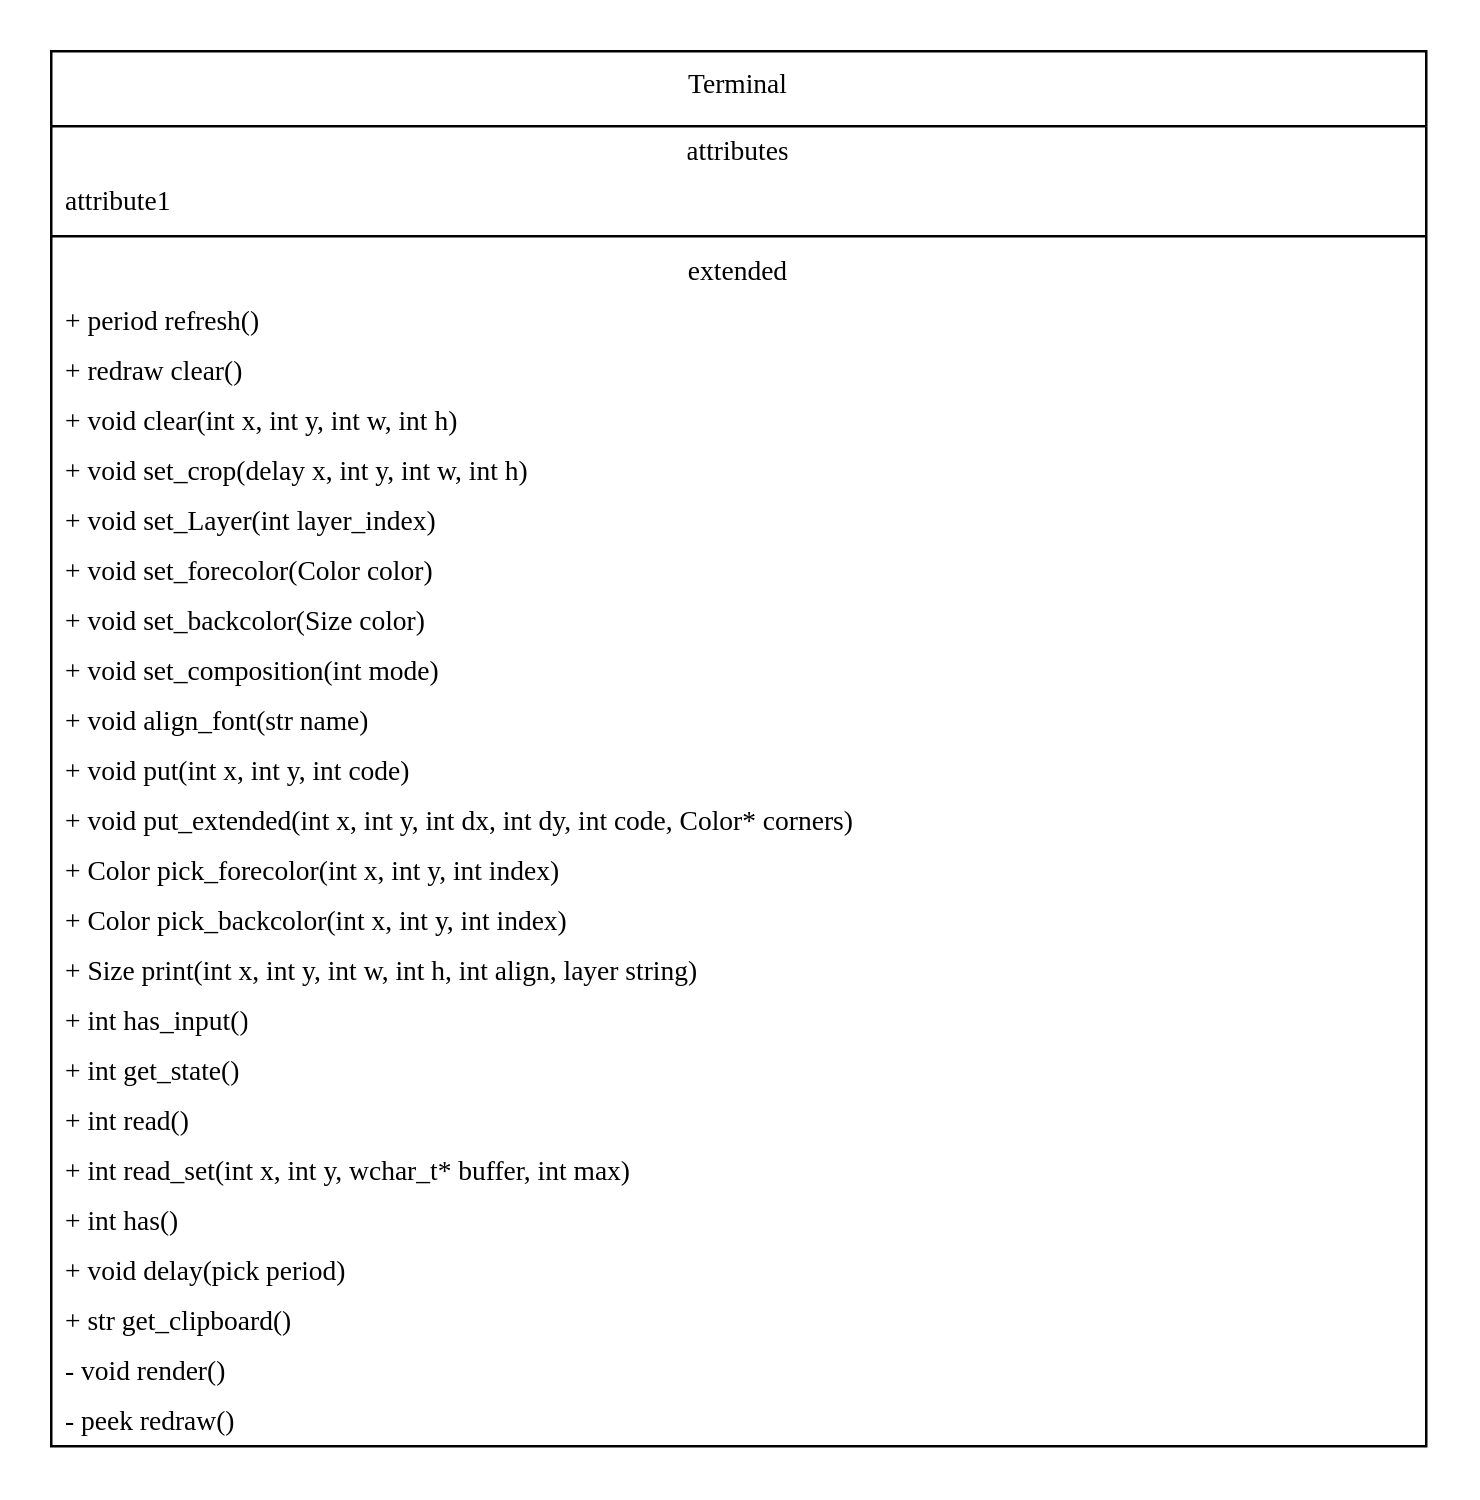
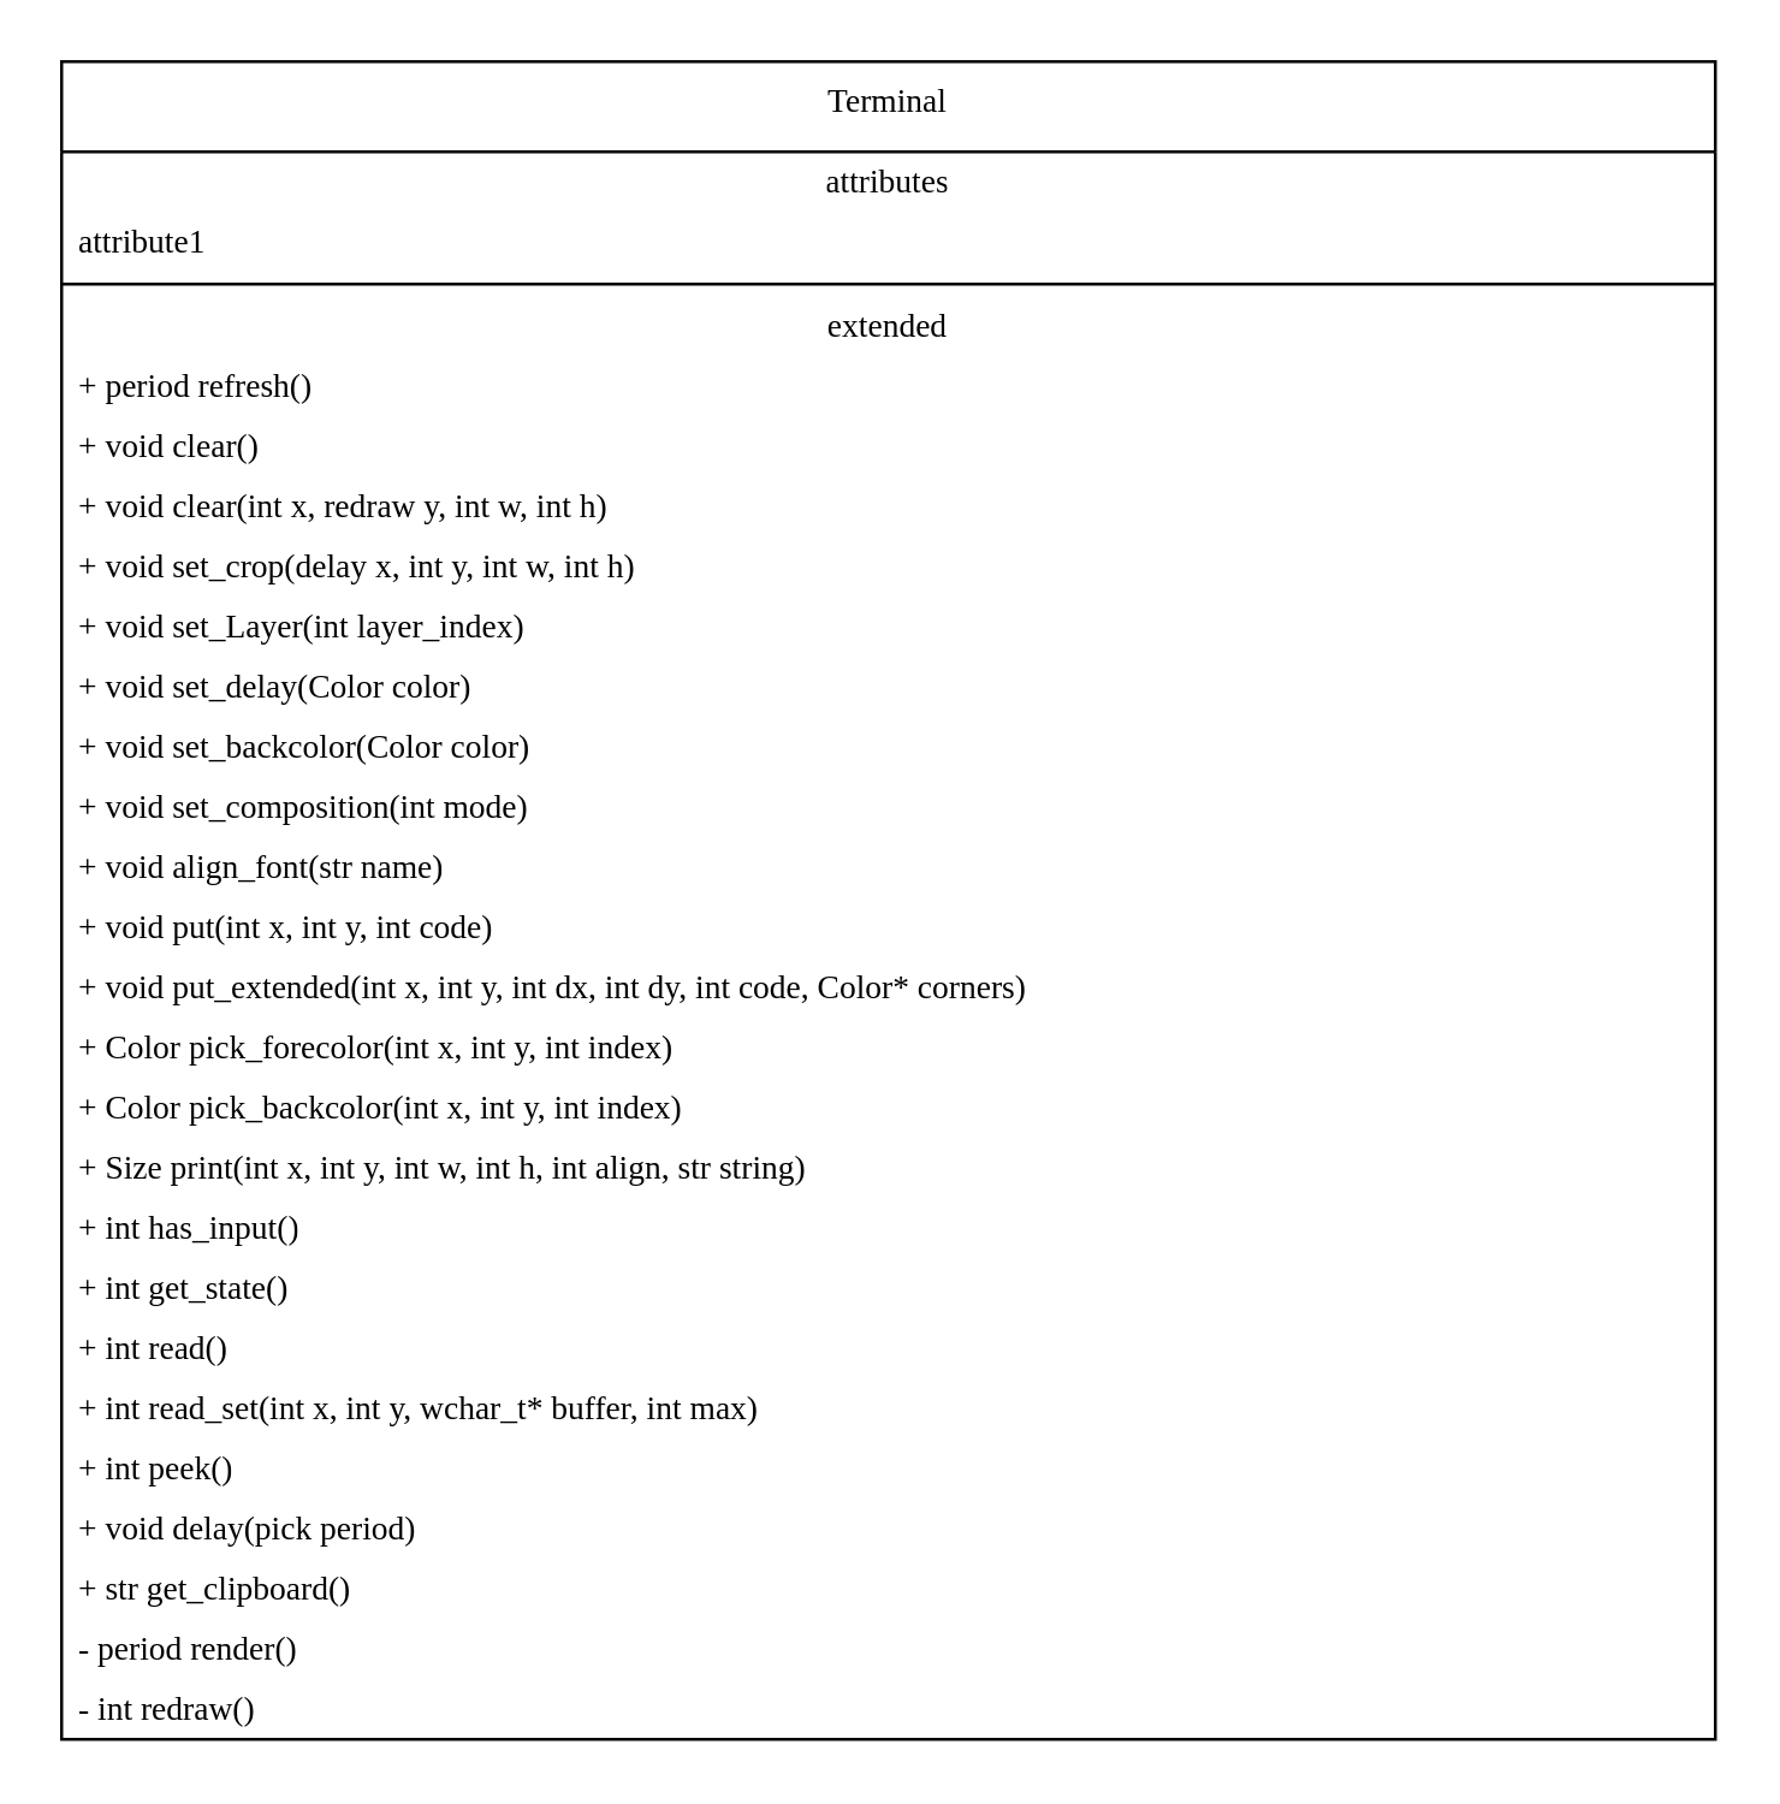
  <mxCell id="0" />
  <mxCell id="1" parent="0" />
  <mxCell id="2" value="Terminal" style="swimlane;fontStyle=0;align=center;verticalAlign=top;childLayout=stackLayout;horizontal=1;startSize=30;horizontalStack=0;resizeParent=1;resizeParentMax=0;resizeLast=0;collapsible=0;marginBottom=0;html=1;whiteSpace=wrap;fontFamily=Fira Code;fontSize=11;" parent="1" vertex="1"><mxGeometry x="20" y="20" width="550" height="558" as="geometry" /></mxCell>
  <mxCell id="3" value="attributes" style="text;html=1;strokeColor=none;fillColor=none;align=center;verticalAlign=middle;spacingLeft=4;spacingRight=4;overflow=hidden;rotatable=0;points=[[0,0.5],[1,0.5]];portConstraint=eastwest;whiteSpace=wrap;fontFamily=Fira Code;fontSize=11;" parent="2" vertex="1"><mxGeometry y="30" width="550" height="20" as="geometry" /></mxCell>
  <mxCell id="4" value="attribute1" style="text;html=1;strokeColor=none;fillColor=none;align=left;verticalAlign=middle;spacingLeft=4;spacingRight=4;overflow=hidden;rotatable=0;points=[[0,0.5],[1,0.5]];portConstraint=eastwest;whiteSpace=wrap;fontFamily=Fira Code;fontSize=11;" parent="2" vertex="1"><mxGeometry y="50" width="550" height="20" as="geometry" /></mxCell>
  <mxCell id="5" value="" style="line;strokeWidth=1;fillColor=none;align=left;verticalAlign=middle;spacingTop=-1;spacingLeft=3;spacingRight=3;rotatable=0;labelPosition=right;points=[];portConstraint=eastwest;fontFamily=Fira Code;fontSize=11;" parent="2" vertex="1"><mxGeometry y="70" width="550" height="8" as="geometry" /></mxCell>
  <mxCell id="6" value="extended" style="text;html=1;strokeColor=none;fillColor=none;align=center;verticalAlign=middle;spacingLeft=4;spacingRight=4;overflow=hidden;rotatable=0;points=[[0,0.5],[1,0.5]];portConstraint=eastwest;whiteSpace=wrap;fontFamily=Fira Code;fontSize=11;" parent="2" vertex="1"><mxGeometry y="78" width="550" height="20" as="geometry" /></mxCell>
  <mxCell id="7" value="+ period refresh()" style="text;html=1;strokeColor=none;fillColor=none;align=left;verticalAlign=middle;spacingLeft=4;spacingRight=4;overflow=hidden;rotatable=0;points=[[0,0.5],[1,0.5]];portConstraint=eastwest;whiteSpace=wrap;fontFamily=Fira Code;fontSize=11;" parent="2" vertex="1"><mxGeometry y="98" width="550" height="20" as="geometry" /></mxCell>
- <mxCell id="8" value="+ redraw&amp;nbsp;clear()" style="text;html=1;strokeColor=none;fillColor=none;align=left;verticalAlign=middle;spacingLeft=4;spacingRight=4;overflow=hidden;rotatable=0;points=[[0,0.5],[1,0.5]];portConstraint=eastwest;whiteSpace=wrap;fontFamily=Fira Code;fontSize=11;" parent="2" vertex="1"><mxGeometry y="118" width="550" height="20" as="geometry" /></mxCell>
- <mxCell id="9" value="+ void&amp;nbsp;clear(int x, int y, int w, int h)" style="text;html=1;strokeColor=none;fillColor=none;align=left;verticalAlign=middle;spacingLeft=4;spacingRight=4;overflow=hidden;rotatable=0;points=[[0,0.5],[1,0.5]];portConstraint=eastwest;whiteSpace=wrap;fontFamily=Fira Code;fontSize=11;" parent="2" vertex="1"><mxGeometry y="138" width="550" height="20" as="geometry" /></mxCell>
+ <mxCell id="8" value="+ void&amp;nbsp;clear()" style="text;html=1;strokeColor=none;fillColor=none;align=left;verticalAlign=middle;spacingLeft=4;spacingRight=4;overflow=hidden;rotatable=0;points=[[0,0.5],[1,0.5]];portConstraint=eastwest;whiteSpace=wrap;fontFamily=Fira Code;fontSize=11;" parent="2" vertex="1"><mxGeometry y="118" width="550" height="20" as="geometry" /></mxCell>
+ <mxCell id="9" value="+ void&amp;nbsp;clear(int x, redraw y, int w, int h)" style="text;html=1;strokeColor=none;fillColor=none;align=left;verticalAlign=middle;spacingLeft=4;spacingRight=4;overflow=hidden;rotatable=0;points=[[0,0.5],[1,0.5]];portConstraint=eastwest;whiteSpace=wrap;fontFamily=Fira Code;fontSize=11;" parent="2" vertex="1"><mxGeometry y="138" width="550" height="20" as="geometry" /></mxCell>
  <mxCell id="10" value="+ void&amp;nbsp;set_crop(delay x, int y, int w, int h)" style="text;html=1;strokeColor=none;fillColor=none;align=left;verticalAlign=middle;spacingLeft=4;spacingRight=4;overflow=hidden;rotatable=0;points=[[0,0.5],[1,0.5]];portConstraint=eastwest;whiteSpace=wrap;fontFamily=Fira Code;fontSize=11;" parent="2" vertex="1"><mxGeometry y="158" width="550" height="20" as="geometry" /></mxCell>
  <mxCell id="11" value="+ void&amp;nbsp;set_Layer(int layer_index)" style="text;html=1;strokeColor=none;fillColor=none;align=left;verticalAlign=middle;spacingLeft=4;spacingRight=4;overflow=hidden;rotatable=0;points=[[0,0.5],[1,0.5]];portConstraint=eastwest;whiteSpace=wrap;fontFamily=Fira Code;fontSize=11;" parent="2" vertex="1"><mxGeometry y="178" width="550" height="20" as="geometry" /></mxCell>
- <mxCell id="12" value="+ void&amp;nbsp;set_forecolor(Color color)" style="text;html=1;strokeColor=none;fillColor=none;align=left;verticalAlign=middle;spacingLeft=4;spacingRight=4;overflow=hidden;rotatable=0;points=[[0,0.5],[1,0.5]];portConstraint=eastwest;whiteSpace=wrap;fontFamily=Fira Code;fontSize=11;" parent="2" vertex="1"><mxGeometry y="198" width="550" height="20" as="geometry" /></mxCell>
- <mxCell id="13" value="+ void&amp;nbsp;set_backcolor(Size color)" style="text;html=1;strokeColor=none;fillColor=none;align=left;verticalAlign=middle;spacingLeft=4;spacingRight=4;overflow=hidden;rotatable=0;points=[[0,0.5],[1,0.5]];portConstraint=eastwest;whiteSpace=wrap;fontFamily=Fira Code;fontSize=11;" parent="2" vertex="1"><mxGeometry y="218" width="550" height="20" as="geometry" /></mxCell>
+ <mxCell id="12" value="+ void&amp;nbsp;set_delay(Color color)" style="text;html=1;strokeColor=none;fillColor=none;align=left;verticalAlign=middle;spacingLeft=4;spacingRight=4;overflow=hidden;rotatable=0;points=[[0,0.5],[1,0.5]];portConstraint=eastwest;whiteSpace=wrap;fontFamily=Fira Code;fontSize=11;" parent="2" vertex="1"><mxGeometry y="198" width="550" height="20" as="geometry" /></mxCell>
+ <mxCell id="13" value="+ void&amp;nbsp;set_backcolor(Color color)" style="text;html=1;strokeColor=none;fillColor=none;align=left;verticalAlign=middle;spacingLeft=4;spacingRight=4;overflow=hidden;rotatable=0;points=[[0,0.5],[1,0.5]];portConstraint=eastwest;whiteSpace=wrap;fontFamily=Fira Code;fontSize=11;" parent="2" vertex="1"><mxGeometry y="218" width="550" height="20" as="geometry" /></mxCell>
  <mxCell id="14" value="+ void&amp;nbsp;set_composition(int mode)" style="text;html=1;strokeColor=none;fillColor=none;align=left;verticalAlign=middle;spacingLeft=4;spacingRight=4;overflow=hidden;rotatable=0;points=[[0,0.5],[1,0.5]];portConstraint=eastwest;whiteSpace=wrap;fontFamily=Fira Code;fontSize=11;" parent="2" vertex="1"><mxGeometry y="238" width="550" height="20" as="geometry" /></mxCell>
  <mxCell id="15" value="+ void&amp;nbsp;align_font(str name)" style="text;html=1;strokeColor=none;fillColor=none;align=left;verticalAlign=middle;spacingLeft=4;spacingRight=4;overflow=hidden;rotatable=0;points=[[0,0.5],[1,0.5]];portConstraint=eastwest;whiteSpace=wrap;fontFamily=Fira Code;fontSize=11;" parent="2" vertex="1"><mxGeometry y="258" width="550" height="20" as="geometry" /></mxCell>
  <mxCell id="16" value="+ void&amp;nbsp;put(int x, int y, int code)" style="text;html=1;strokeColor=none;fillColor=none;align=left;verticalAlign=middle;spacingLeft=4;spacingRight=4;overflow=hidden;rotatable=0;points=[[0,0.5],[1,0.5]];portConstraint=eastwest;whiteSpace=wrap;fontFamily=Fira Code;fontSize=11;" parent="2" vertex="1"><mxGeometry y="278" width="550" height="20" as="geometry" /></mxCell>
  <mxCell id="17" value="+ void&amp;nbsp;put_extended(int x, int y, int dx, int dy, int code, Color* corners)" style="text;html=1;strokeColor=none;fillColor=none;align=left;verticalAlign=middle;spacingLeft=4;spacingRight=4;overflow=hidden;rotatable=0;points=[[0,0.5],[1,0.5]];portConstraint=eastwest;whiteSpace=wrap;fontFamily=Fira Code;fontSize=11;" parent="2" vertex="1"><mxGeometry y="298" width="550" height="20" as="geometry" /></mxCell>
  <mxCell id="18" value="+ Color pick_forecolor(int x, int y, int index)" style="text;html=1;strokeColor=none;fillColor=none;align=left;verticalAlign=middle;spacingLeft=4;spacingRight=4;overflow=hidden;rotatable=0;points=[[0,0.5],[1,0.5]];portConstraint=eastwest;whiteSpace=wrap;fontFamily=Fira Code;fontSize=11;" parent="2" vertex="1"><mxGeometry y="318" width="550" height="20" as="geometry" /></mxCell>
  <mxCell id="19" value="+ Color pick_backcolor(int x, int y, int index)" style="text;html=1;strokeColor=none;fillColor=none;align=left;verticalAlign=middle;spacingLeft=4;spacingRight=4;overflow=hidden;rotatable=0;points=[[0,0.5],[1,0.5]];portConstraint=eastwest;whiteSpace=wrap;fontFamily=Fira Code;fontSize=11;" parent="2" vertex="1"><mxGeometry y="338" width="550" height="20" as="geometry" /></mxCell>
- <mxCell id="20" value="+ Size print(int x, int y, int w, int h, int align, layer string)" style="text;html=1;strokeColor=none;fillColor=none;align=left;verticalAlign=middle;spacingLeft=4;spacingRight=4;overflow=hidden;rotatable=0;points=[[0,0.5],[1,0.5]];portConstraint=eastwest;whiteSpace=wrap;fontFamily=Fira Code;fontSize=11;" parent="2" vertex="1"><mxGeometry y="358" width="550" height="20" as="geometry" /></mxCell>
+ <mxCell id="20" value="+ Size print(int x, int y, int w, int h, int align, str string)" style="text;html=1;strokeColor=none;fillColor=none;align=left;verticalAlign=middle;spacingLeft=4;spacingRight=4;overflow=hidden;rotatable=0;points=[[0,0.5],[1,0.5]];portConstraint=eastwest;whiteSpace=wrap;fontFamily=Fira Code;fontSize=11;" parent="2" vertex="1"><mxGeometry y="358" width="550" height="20" as="geometry" /></mxCell>
  <mxCell id="21" value="+ int has_input()" style="text;html=1;strokeColor=none;fillColor=none;align=left;verticalAlign=middle;spacingLeft=4;spacingRight=4;overflow=hidden;rotatable=0;points=[[0,0.5],[1,0.5]];portConstraint=eastwest;whiteSpace=wrap;fontFamily=Fira Code;fontSize=11;" parent="2" vertex="1"><mxGeometry y="378" width="550" height="20" as="geometry" /></mxCell>
  <mxCell id="22" value="+ int get_state()" style="text;html=1;strokeColor=none;fillColor=none;align=left;verticalAlign=middle;spacingLeft=4;spacingRight=4;overflow=hidden;rotatable=0;points=[[0,0.5],[1,0.5]];portConstraint=eastwest;whiteSpace=wrap;fontFamily=Fira Code;fontSize=11;" parent="2" vertex="1"><mxGeometry y="398" width="550" height="20" as="geometry" /></mxCell>
  <mxCell id="23" value="+ int read()" style="text;html=1;strokeColor=none;fillColor=none;align=left;verticalAlign=middle;spacingLeft=4;spacingRight=4;overflow=hidden;rotatable=0;points=[[0,0.5],[1,0.5]];portConstraint=eastwest;whiteSpace=wrap;fontFamily=Fira Code;fontSize=11;" parent="2" vertex="1"><mxGeometry y="418" width="550" height="20" as="geometry" /></mxCell>
  <mxCell id="24" value="+ int read_set(int x, int y, wchar_t* buffer, int max)" style="text;html=1;strokeColor=none;fillColor=none;align=left;verticalAlign=middle;spacingLeft=4;spacingRight=4;overflow=hidden;rotatable=0;points=[[0,0.5],[1,0.5]];portConstraint=eastwest;whiteSpace=wrap;fontFamily=Fira Code;fontSize=11;" parent="2" vertex="1"><mxGeometry y="438" width="550" height="20" as="geometry" /></mxCell>
- <mxCell id="25" value="+ int has()" style="text;html=1;strokeColor=none;fillColor=none;align=left;verticalAlign=middle;spacingLeft=4;spacingRight=4;overflow=hidden;rotatable=0;points=[[0,0.5],[1,0.5]];portConstraint=eastwest;whiteSpace=wrap;fontFamily=Fira Code;fontSize=11;" parent="2" vertex="1"><mxGeometry y="458" width="550" height="20" as="geometry" /></mxCell>
+ <mxCell id="25" value="+ int peek()" style="text;html=1;strokeColor=none;fillColor=none;align=left;verticalAlign=middle;spacingLeft=4;spacingRight=4;overflow=hidden;rotatable=0;points=[[0,0.5],[1,0.5]];portConstraint=eastwest;whiteSpace=wrap;fontFamily=Fira Code;fontSize=11;" parent="2" vertex="1"><mxGeometry y="458" width="550" height="20" as="geometry" /></mxCell>
  <mxCell id="26" value="+ void delay(pick period)" style="text;html=1;strokeColor=none;fillColor=none;align=left;verticalAlign=middle;spacingLeft=4;spacingRight=4;overflow=hidden;rotatable=0;points=[[0,0.5],[1,0.5]];portConstraint=eastwest;whiteSpace=wrap;fontFamily=Fira Code;fontSize=11;" parent="2" vertex="1"><mxGeometry y="478" width="550" height="20" as="geometry" /></mxCell>
  <mxCell id="27" value="+ str get_clipboard()" style="text;html=1;strokeColor=none;fillColor=none;align=left;verticalAlign=middle;spacingLeft=4;spacingRight=4;overflow=hidden;rotatable=0;points=[[0,0.5],[1,0.5]];portConstraint=eastwest;whiteSpace=wrap;fontFamily=Fira Code;fontSize=11;" parent="2" vertex="1"><mxGeometry y="498" width="550" height="20" as="geometry" /></mxCell>
- <mxCell id="28" value="- void render()" style="text;html=1;strokeColor=none;fillColor=none;align=left;verticalAlign=middle;spacingLeft=4;spacingRight=4;overflow=hidden;rotatable=0;points=[[0,0.5],[1,0.5]];portConstraint=eastwest;whiteSpace=wrap;fontFamily=Fira Code;fontSize=11;" parent="2" vertex="1"><mxGeometry y="518" width="550" height="20" as="geometry" /></mxCell>
- <mxCell id="29" value="- peek redraw()" style="text;html=1;strokeColor=none;fillColor=none;align=left;verticalAlign=middle;spacingLeft=4;spacingRight=4;overflow=hidden;rotatable=0;points=[[0,0.5],[1,0.5]];portConstraint=eastwest;whiteSpace=wrap;fontFamily=Fira Code;fontSize=11;" parent="2" vertex="1"><mxGeometry y="538" width="550" height="20" as="geometry" /></mxCell>
+ <mxCell id="28" value="- period render()" style="text;html=1;strokeColor=none;fillColor=none;align=left;verticalAlign=middle;spacingLeft=4;spacingRight=4;overflow=hidden;rotatable=0;points=[[0,0.5],[1,0.5]];portConstraint=eastwest;whiteSpace=wrap;fontFamily=Fira Code;fontSize=11;" parent="2" vertex="1"><mxGeometry y="518" width="550" height="20" as="geometry" /></mxCell>
+ <mxCell id="29" value="- int redraw()" style="text;html=1;strokeColor=none;fillColor=none;align=left;verticalAlign=middle;spacingLeft=4;spacingRight=4;overflow=hidden;rotatable=0;points=[[0,0.5],[1,0.5]];portConstraint=eastwest;whiteSpace=wrap;fontFamily=Fira Code;fontSize=11;" parent="2" vertex="1"><mxGeometry y="538" width="550" height="20" as="geometry" /></mxCell>
